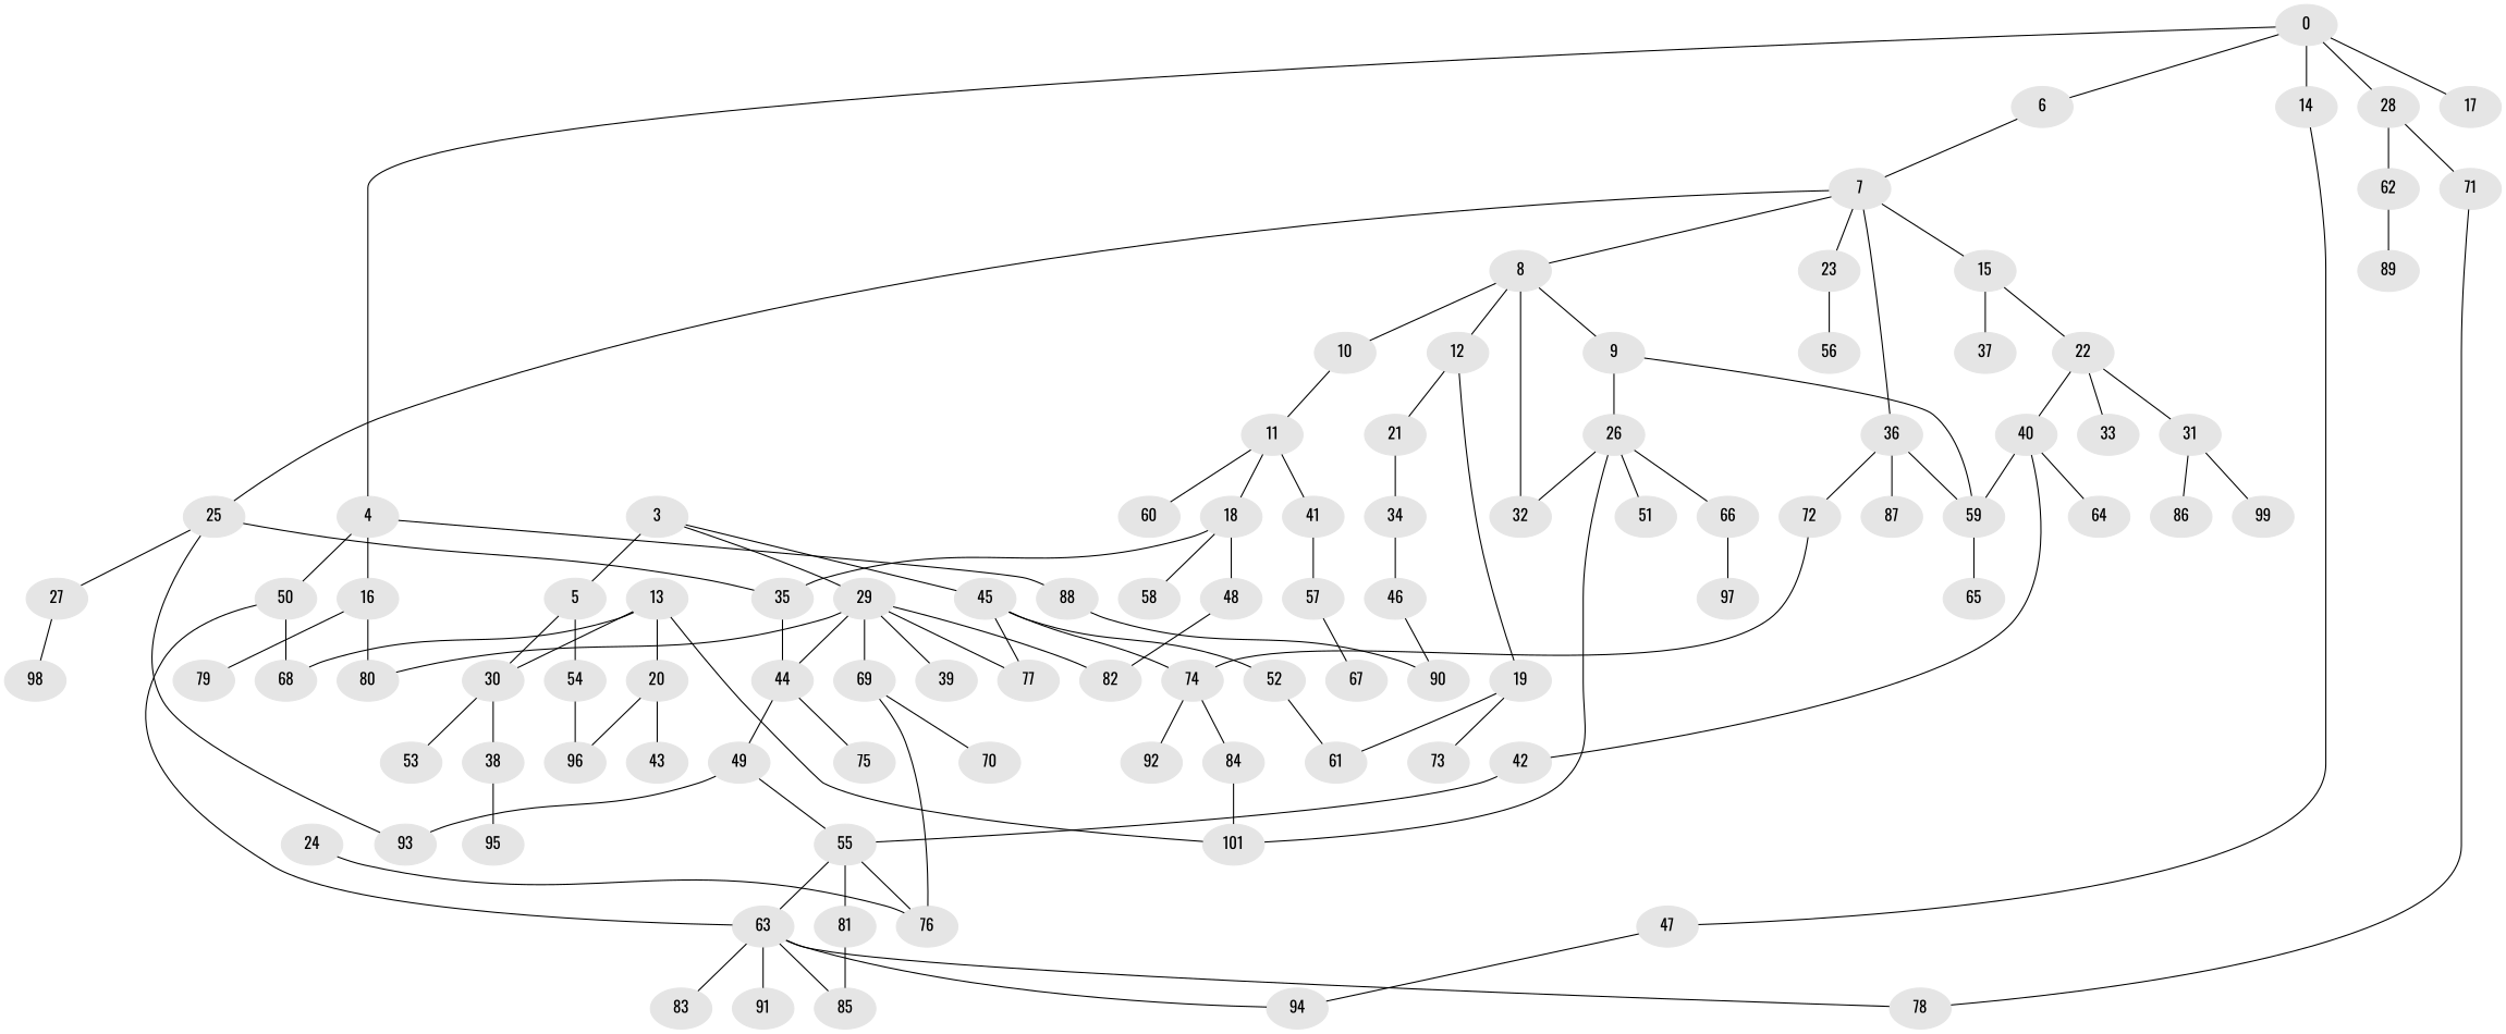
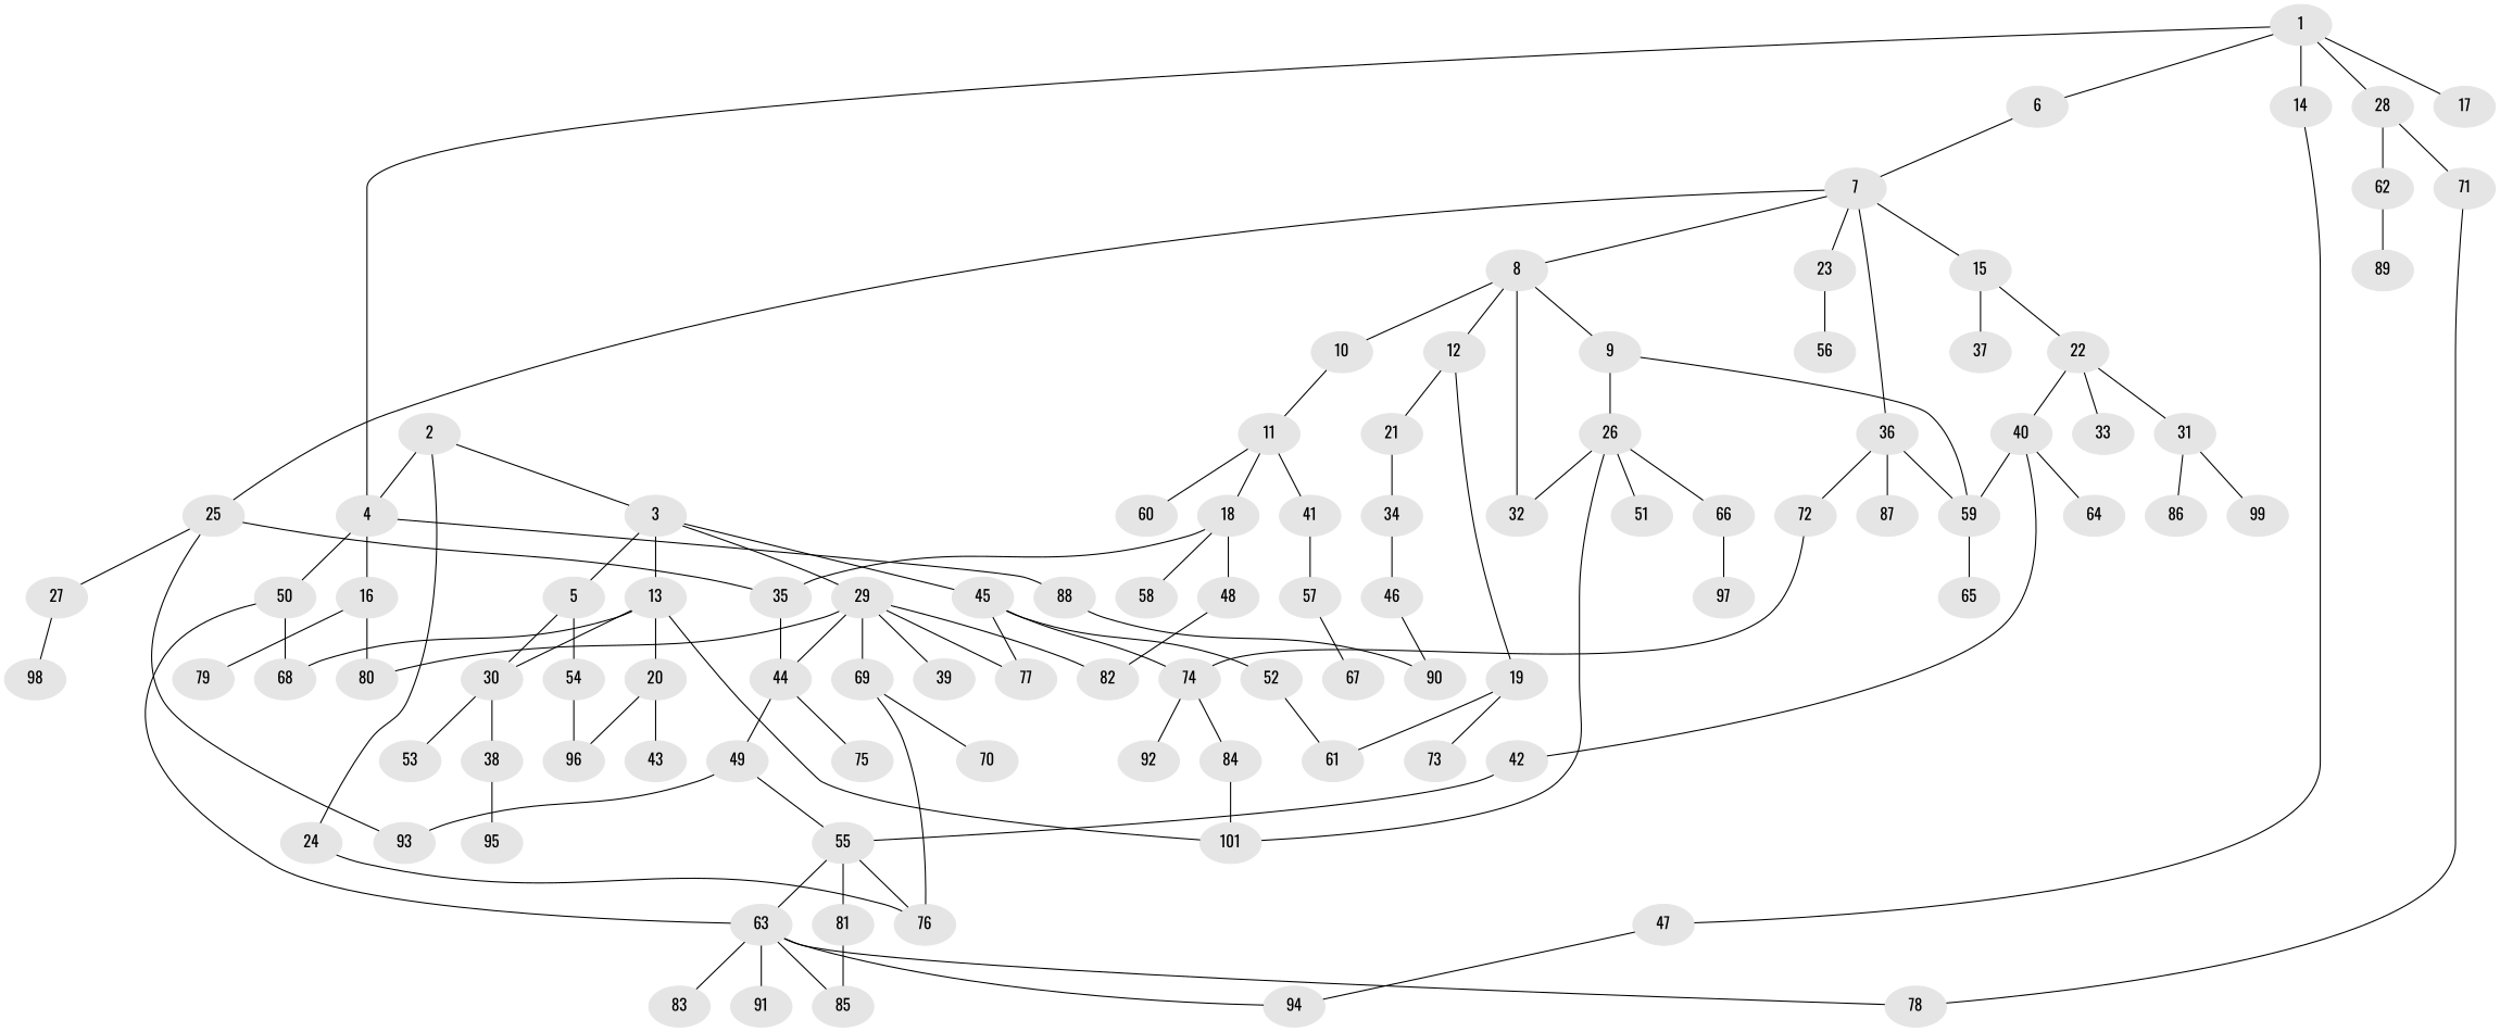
  graph {
    fontname=Oswald
    node [color=gray90 fontname=Oswald style=filled]
    edge [fontname=Oswald]
-   1 [label=0]
+   1
    6
    14
    17
    28
    4
+   2
    3
    24
    7
    47
    62
    71
    5
    13
    29
    45
    16
    50
    88
    76
    30
    54
    20
    68
    n26 [label=101]
    80
    39
    44
    69
    77
    82
    52
    74
    79
    63
    90
    38
    53
    96
    8
    15
    23
    25
    36
    9
    10
    12
    32
    37
    22
    56
    35
    27
    93
    59
    72
    87
    26
    11
    19
    21
    51
    66
    65
    18
    41
    60
    48
    58
    57
    61
    73
    34
    43
    94
    31
    33
    40
    46
    86
    99
    42
    64
    98
    97
    89
    78
    49
    75
    70
    95
    55
    67
    81
    84
    92
    83
    91
    85
    1 -- 6
    1 -- 14
    1 -- 17
    1 -- 28
    1 -- 4
    6 -- 7
    14 -- 47
    28 -- 62
    28 -- 71
    4 -- 16
    4 -- 50
    4 -- 88
+   2 -- 4
+   2 -- 3
+   2 -- 24
    3 -- 5
+   3 -- 13
    3 -- 29
    3 -- 45
    24 -- 76
    7 -- 8
    7 -- 15
    7 -- 23
    7 -- 25
    7 -- 36
    47 -- 94
    62 -- 89
    71 -- 78
    5 -- 30
    5 -- 54
    13 -- 30
    13 -- 20
    13 -- 68
    13 -- n26
    29 -- 80
    29 -- 39
    29 -- 44
    29 -- 69
    29 -- 77
    29 -- 82
    45 -- 77
    45 -- 52
    45 -- 74
    16 -- 80
    16 -- 79
    50 -- 68
    50 -- 63
    88 -- 90
    30 -- 38
    30 -- 53
    54 -- 96
    20 -- 96
    20 -- 43
    44 -- 49
    44 -- 75
    69 -- 76
    69 -- 70
    52 -- 61
    74 -- 84
    74 -- 92
    63 -- 94
    63 -- 78
    63 -- 83
    63 -- 91
    63 -- 85
    38 -- 95
    8 -- 9
    8 -- 10
    8 -- 12
    8 -- 32
    15 -- 37
    15 -- 22
    23 -- 56
    25 -- 35
    25 -- 27
    25 -- 93
    36 -- 59
    36 -- 72
    36 -- 87
    9 -- 59
    9 -- 26
    10 -- 11
    12 -- 19
    12 -- 21
    22 -- 31
    22 -- 33
    22 -- 40
    35 -- 44
    27 -- 98
    59 -- 65
    72 -- 74
    26 -- n26
    26 -- 32
    26 -- 51
    26 -- 66
    11 -- 18
    11 -- 41
    11 -- 60
    19 -- 61
    19 -- 73
    21 -- 34
    66 -- 97
    18 -- 35
    18 -- 48
    18 -- 58
    41 -- 57
    48 -- 82
    57 -- 67
    34 -- 46
    31 -- 86
    31 -- 99
    40 -- 59
    40 -- 42
    40 -- 64
    46 -- 90
    42 -- 55
    49 -- 93
    49 -- 55
    55 -- 76
    55 -- 63
    55 -- 81
    81 -- 85
    84 -- n26
  }
